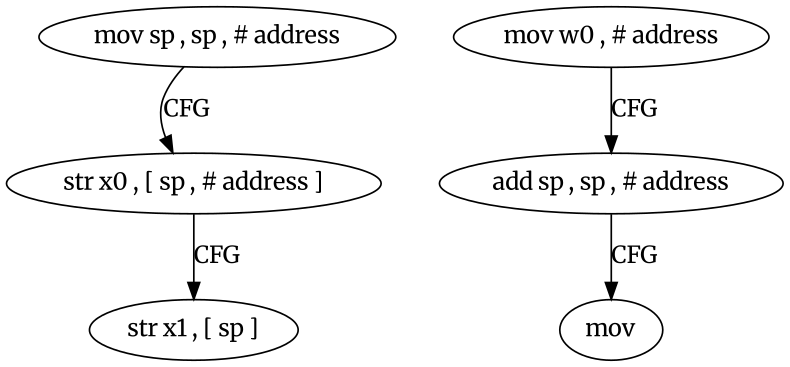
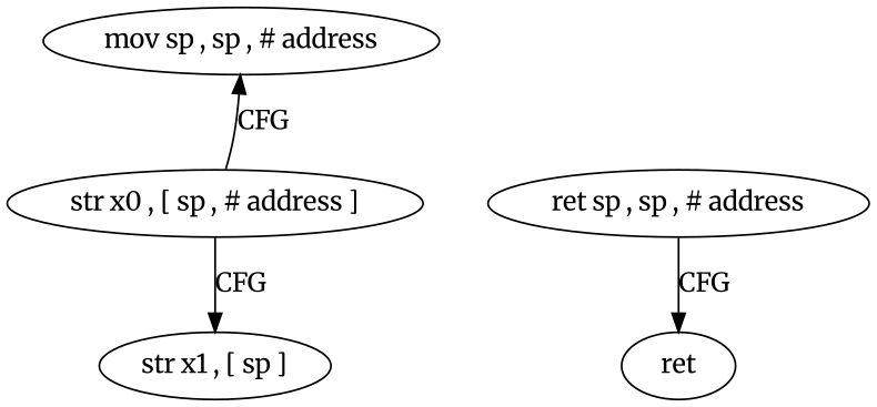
  digraph {
    fontname=Merriweather
    node [fontname=Merriweather]
    edge [fontname=Merriweather]
    n1 [label="mov sp , sp , # address"]
    n2 [label="str x0 , [ sp , # address ]"]
    n3 [label="str x1 , [ sp ]"]
-   n4 [label="mov w0 , # address"]
-   n5 [label="add sp , sp , # address"]
-   n6 [label=mov]
-   n1 -> n2 [label=CFG]
+   n5 [label="ret sp , sp , # address"]
+   n6 [label=ret]
+   n2 -> n1 [label=CFG]
    n2 -> n3 [label=CFG]
-   n4 -> n5 [label=CFG]
    n5 -> n6 [label=CFG]
  }
